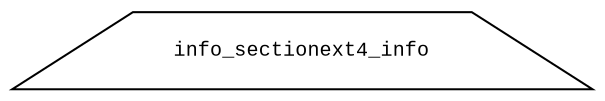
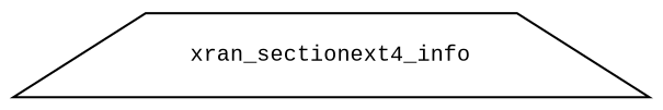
  digraph {
    rankdir=LR
    fontname="Liberation Mono"
-   n1 [color=black fillcolor=white fontname="Liberation Mono" fontsize=10 height=0.2 label=info_sectionext4_info shape=trapezium style=filled width=0.4]
+   n1 [color=black fillcolor=white fontname="Liberation Mono" fontsize=10 height=0.2 label=xran_sectionext4_info shape=trapezium style=filled width=0.4]
  }
